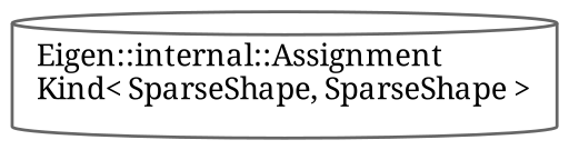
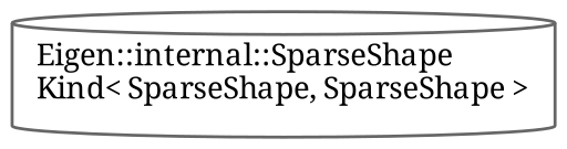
  digraph {
    rankdir=LR
    fontname="Noto Serif"
-   n1 [color=grey40 fillcolor=white fontname="Noto Serif" fontsize=10 height=0.2 label="Eigen::internal::Assignment\lKind\< SparseShape, SparseShape \>" shape=cylinder style=filled width=0.4]
+   n1 [color=grey40 fillcolor=white fontname="Noto Serif" fontsize=10 height=0.2 label="Eigen::internal::SparseShape\lKind\< SparseShape, SparseShape \>" shape=cylinder style=filled width=0.4]
  }
